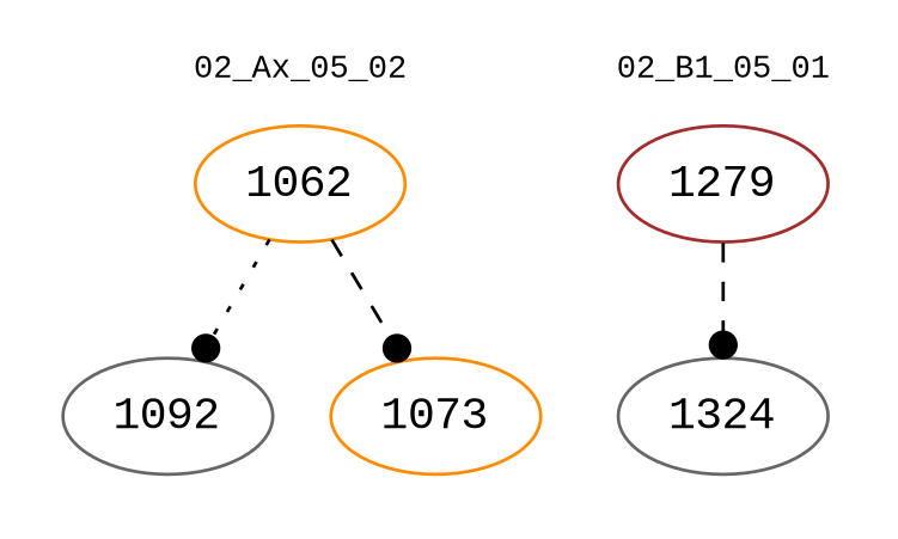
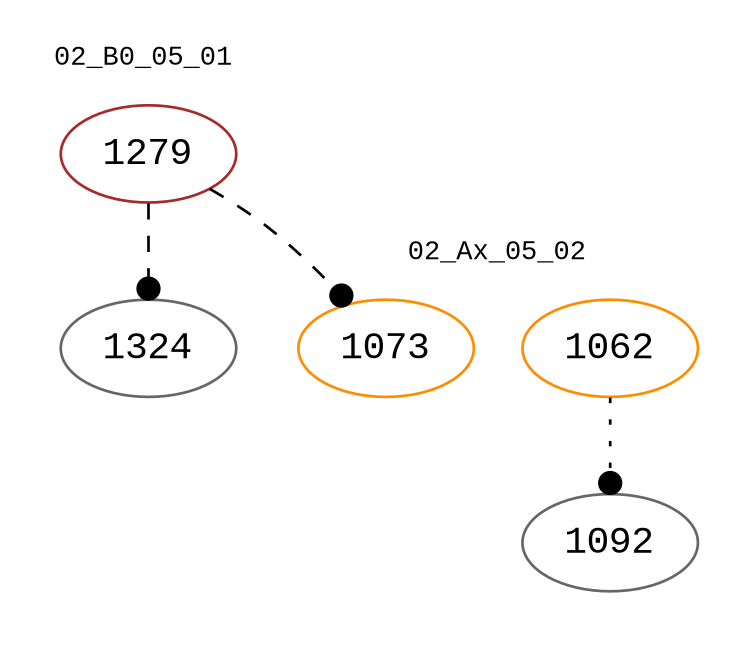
  digraph {
    fontname="Liberation Mono"
    node [color=darkorange fontname="Liberation Mono"]
    edge [arrowhead=dot color=black fontname="Liberation Mono" style=dashed]
    n1 [label=1062]
    n2 [color=gray40 label=1092]
    n3 [label=1073]
    n4 [color=brown label=1279]
    n5 [color=gray40 label=1324]
    subgraph cluster_1 {
      color=white
      fontsize=10
      label="02_Ax_05_02"
      n1
      n2
      n3
    }
    subgraph cluster_2 {
      color=white
      fontsize=10
-     label="02_B1_05_01"
+     label="02_B0_05_01"
      n4
      n5
    }
    n1 -> n2 [style=dotted]
-   n1 -> n3
+   n4 -> n3
    n4 -> n5
  }
